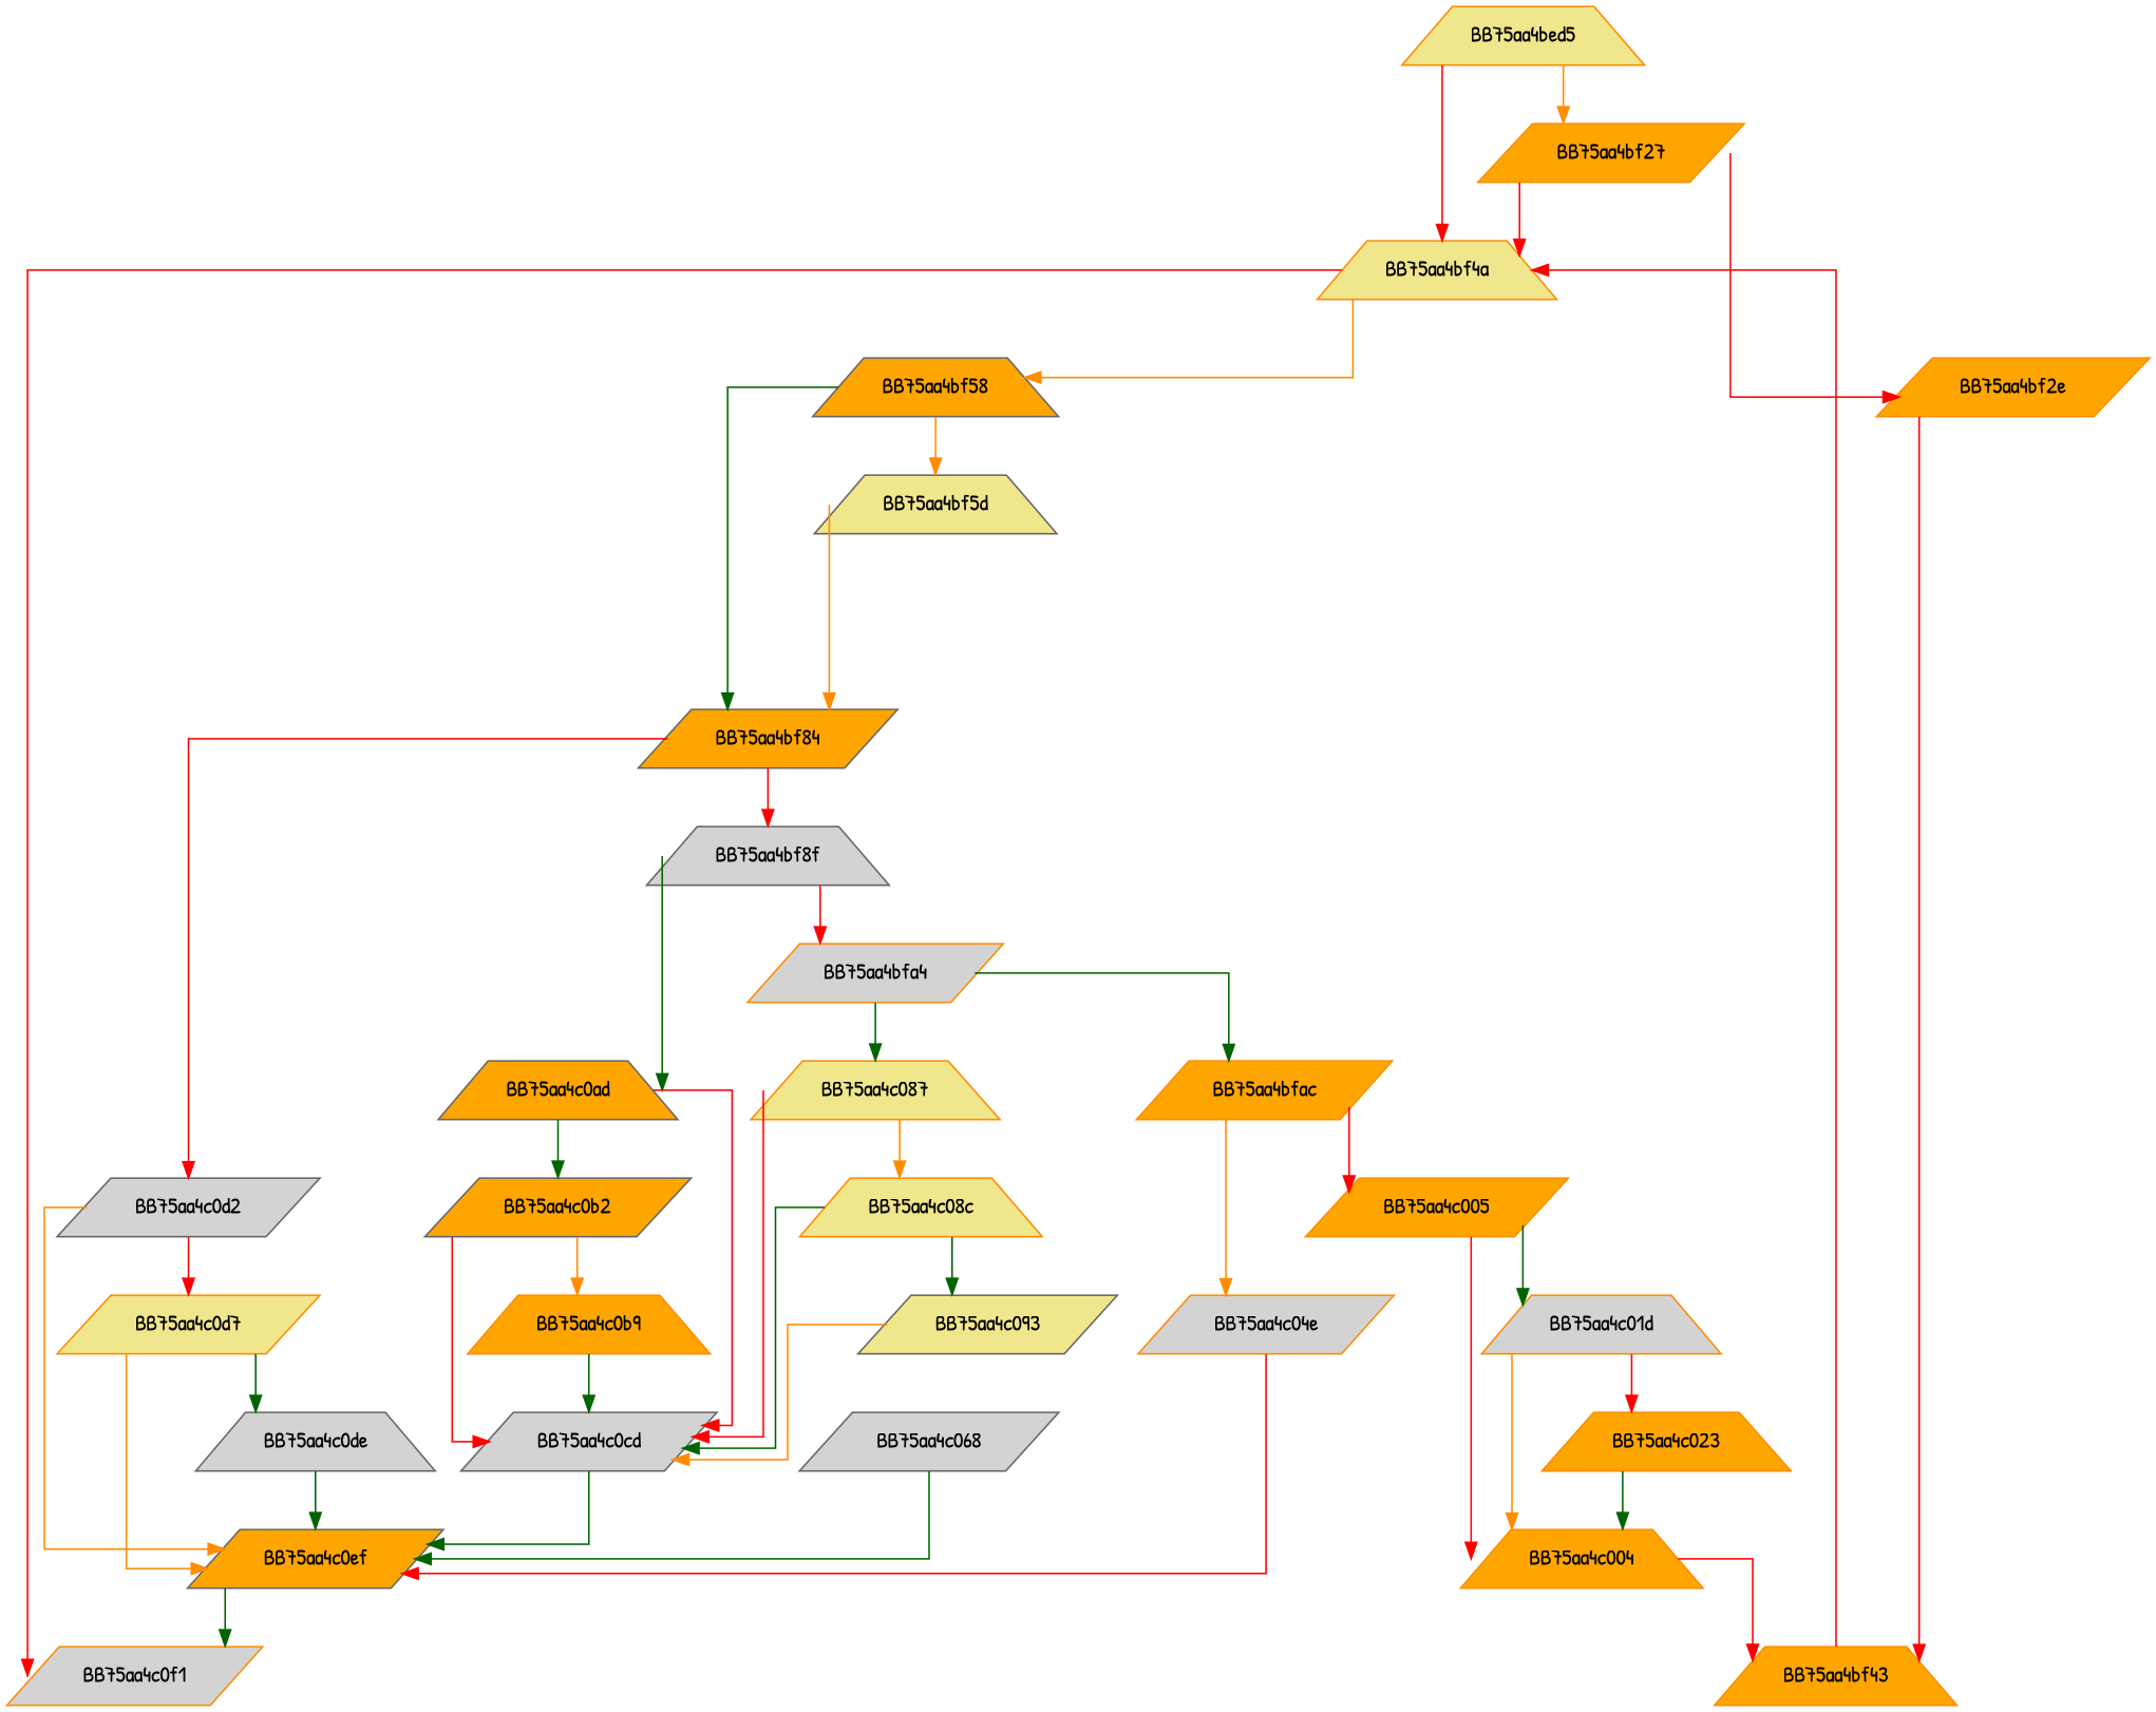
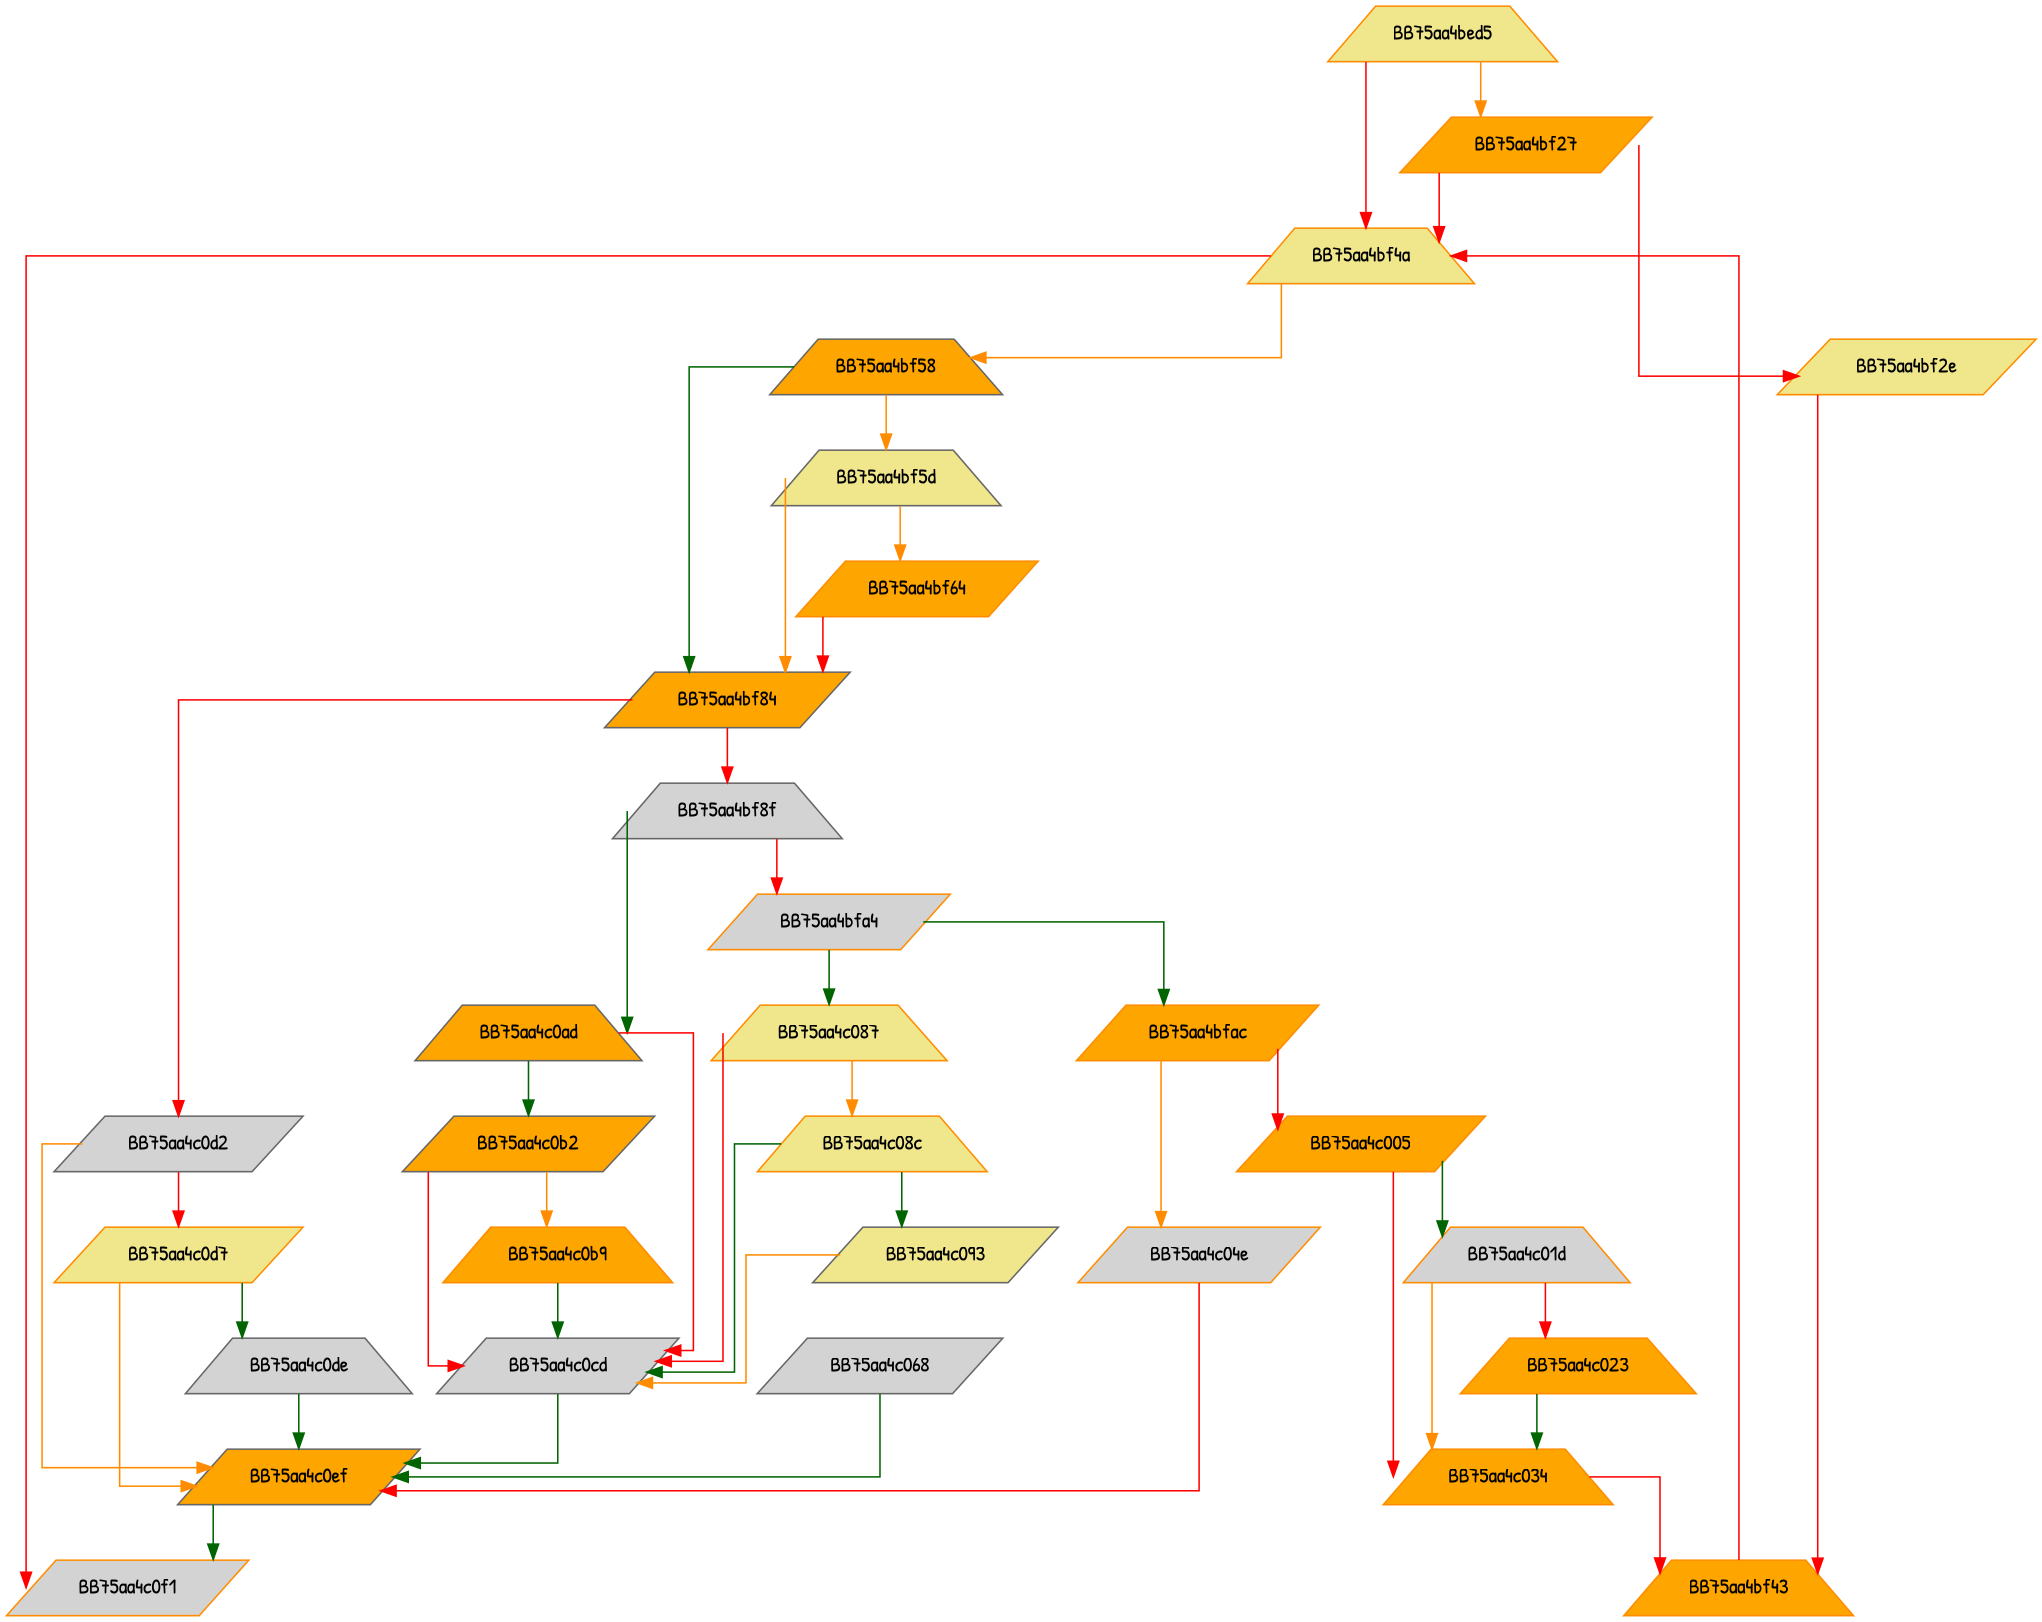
  digraph {
    fontname="Patrick Hand"
    splines=ortho
    node [color=darkorange fillcolor=orange fontname="Patrick Hand" shape=parallelogram style=filled]
    edge [color=red fontname="Patrick Hand"]
    n1 [fillcolor=khaki label=BB75aa4bed5 shape=trapezium]
    BB75aa4bf4a [fillcolor=khaki shape=trapezium]
    BB75aa4bf27
    BB75aa4c0f1 [fillcolor=lightgrey]
    BB75aa4bf58 [color=gray40 shape=trapezium]
-   BB75aa4bf2e
+   BB75aa4bf2e [fillcolor=khaki]
    BB75aa4bf84 [color=gray40]
    BB75aa4bf5d [color=gray40 fillcolor=khaki shape=trapezium]
    BB75aa4bf43 [shape=trapezium]
    BB75aa4c0d2 [color=gray40 fillcolor=lightgrey]
    BB75aa4bf8f [color=gray40 fillcolor=lightgrey shape=trapezium]
+   BB75aa4bf64
    BB75aa4c0ef [color=gray40]
    BB75aa4c0d7 [fillcolor=khaki]
    BB75aa4c0ad [color=gray40 shape=trapezium]
    BB75aa4bfa4 [fillcolor=lightgrey]
    BB75aa4c0de [color=gray40 fillcolor=lightgrey shape=trapezium]
    BB75aa4c0cd [color=gray40 fillcolor=lightgrey]
    BB75aa4c0b2 [color=gray40]
    BB75aa4c087 [fillcolor=khaki shape=trapezium]
    BB75aa4bfac
    BB75aa4c0b9 [shape=trapezium]
    BB75aa4c08c [fillcolor=khaki shape=trapezium]
    BB75aa4c04e [fillcolor=lightgrey]
    BB75aa4c005
    BB75aa4c093 [color=gray40 fillcolor=khaki]
-   BB75aa4c034 [shape=trapezium label=BB75aa4c004]
+   BB75aa4c034 [shape=trapezium]
    BB75aa4c01d [fillcolor=lightgrey shape=trapezium]
    BB75aa4c023 [shape=trapezium]
    BB75aa4c068 [color=gray40 fillcolor=lightgrey]
    n1 -> BB75aa4bf4a
    n1 -> BB75aa4bf27 [color=darkorange]
    BB75aa4bf4a -> BB75aa4c0f1
    BB75aa4bf4a -> BB75aa4bf58 [color=darkorange]
    BB75aa4bf27 -> BB75aa4bf4a
    BB75aa4bf27 -> BB75aa4bf2e
    BB75aa4bf58 -> BB75aa4bf84 [color=darkgreen]
    BB75aa4bf58 -> BB75aa4bf5d [color=darkorange]
    BB75aa4bf2e -> BB75aa4bf43
    BB75aa4bf84 -> BB75aa4c0d2
    BB75aa4bf84 -> BB75aa4bf8f
    BB75aa4bf5d -> BB75aa4bf84 [color=darkorange]
+   BB75aa4bf5d -> BB75aa4bf64 [color=darkorange]
    BB75aa4bf43 -> BB75aa4bf4a
    BB75aa4c0d2 -> BB75aa4c0ef [color=darkorange]
    BB75aa4c0d2 -> BB75aa4c0d7
    BB75aa4bf8f -> BB75aa4c0ad [color=darkgreen]
    BB75aa4bf8f -> BB75aa4bfa4
+   BB75aa4bf64 -> BB75aa4bf84
    BB75aa4c0ef -> BB75aa4c0f1 [color=darkgreen]
    BB75aa4c0d7 -> BB75aa4c0ef [color=darkorange]
    BB75aa4c0d7 -> BB75aa4c0de [color=darkgreen]
    BB75aa4c0ad -> BB75aa4c0cd
    BB75aa4c0ad -> BB75aa4c0b2 [color=darkgreen]
    BB75aa4bfa4 -> BB75aa4c087 [color=darkgreen]
    BB75aa4bfa4 -> BB75aa4bfac [color=darkgreen]
    BB75aa4c0de -> BB75aa4c0ef [color=darkgreen]
    BB75aa4c0cd -> BB75aa4c0ef [color=darkgreen]
    BB75aa4c0b2 -> BB75aa4c0cd
    BB75aa4c0b2 -> BB75aa4c0b9 [color=darkorange]
    BB75aa4c087 -> BB75aa4c0cd
    BB75aa4c087 -> BB75aa4c08c [color=darkorange]
    BB75aa4bfac -> BB75aa4c04e [color=darkorange]
    BB75aa4bfac -> BB75aa4c005
    BB75aa4c0b9 -> BB75aa4c0cd [color=darkgreen]
    BB75aa4c08c -> BB75aa4c0cd [color=darkgreen]
    BB75aa4c08c -> BB75aa4c093 [color=darkgreen]
    BB75aa4c04e -> BB75aa4c0ef
    BB75aa4c005 -> BB75aa4c034
    BB75aa4c005 -> BB75aa4c01d [color=darkgreen]
    BB75aa4c093 -> BB75aa4c0cd [color=darkorange]
    BB75aa4c034 -> BB75aa4bf43
    BB75aa4c01d -> BB75aa4c034 [color=darkorange]
    BB75aa4c01d -> BB75aa4c023
    BB75aa4c023 -> BB75aa4c034 [color=darkgreen]
    BB75aa4c068 -> BB75aa4c0ef [color=darkgreen]
  }
